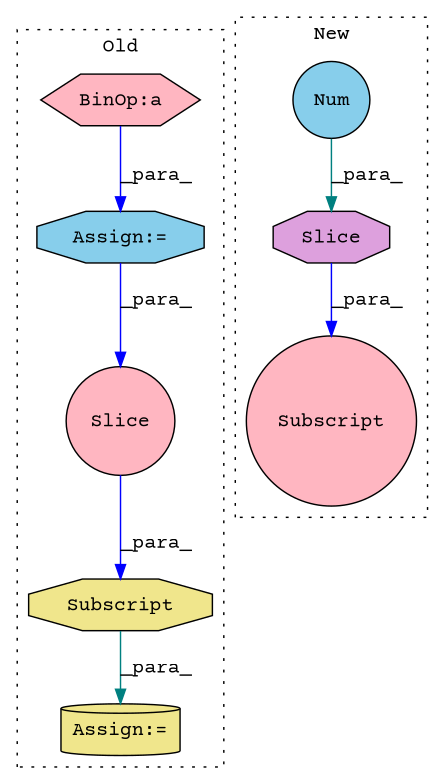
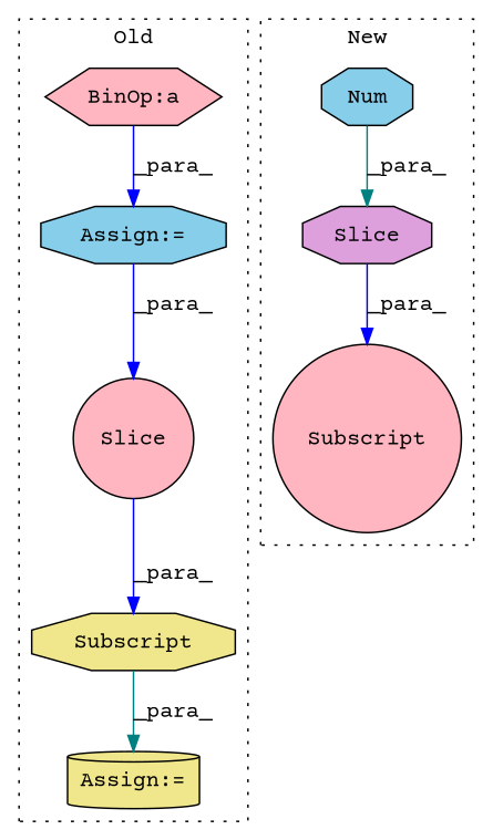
  digraph {
    fontname="Courier Prime"
    node [a=80 l=3 shape=circle style=filled fillcolor=lightpink fontname="Courier Prime"]
    edge [color=blue fontname="Courier Prime"]
    n1 [l=5 label=Slice s=2002]
    n2 [a=63 l="15,0" label=Subscript s="1994,0" shape=octagon fillcolor=khaki]
    n3 [a=68 label="Assign:=" s=1991 shape=cylinder fillcolor=khaki]
    n4 [a=82 label="BinOp:a" s=1859 shape=hexagon]
    n5 [a=68 label="Assign:=" s=1844 shape=octagon fillcolor=skyblue]
    n6 [label=Slice s=1932 shape=octagon fillcolor=plum]
-   n7 [a=76 l=2 label=Num s=1933 fillcolor=skyblue]
+   n7 [a=76 l=2 label=Num s=1933 shape=octagon fillcolor=skyblue]
    n8 [a=63 l="11,0" label=Subscript s="1925,0"]
    subgraph cluster_1 {
      label=Old
      style=dotted
      n1
      n2
      n3
      n4
      n5
    }
    subgraph cluster_2 {
      label=New
      style=dotted
      n6
      n7
      n8
    }
    n1 -> n2 [label=_para_]
    n2 -> n3 [label=_para_ color=teal]
    n4 -> n5 [label=_para_]
    n5 -> n1 [label=_para_]
    n6 -> n8 [label=_para_]
    n7 -> n6 [label=_para_ color=teal]
  }
